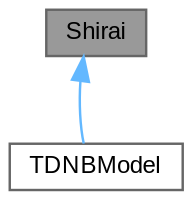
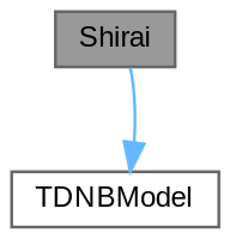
  digraph {
    fontname="Liberation Sans"
    node [color=gray40 fontname="Liberation Sans" fontsize=10 shape=box style=filled]
    n1 [fillcolor=grey60 fontcolor=black height=0.2 label=Shirai width=0.4]
    n2 [fillcolor=white height=0.2 label=TDNBModel width=0.4]
-   n1 -> n2 [color=steelblue1 dir=back fontname="Liberation Sans" fontsize=10 labelfontname=Helvetica labelfontsize=10 style=solid]
+   n2 -> n1 [color=steelblue1 dir=back fontname="Liberation Sans" fontsize=10 labelfontname=Helvetica labelfontsize=10 style=solid]
  }
